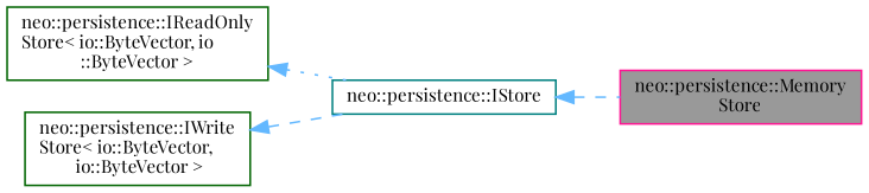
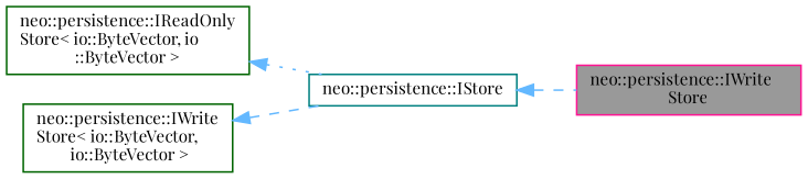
  digraph {
    rankdir=LR
    fontname="Playfair Display"
    node [color=darkgreen fillcolor=white fontname="Playfair Display" fontsize=10 shape=box style=filled]
    edge [color=steelblue1 dir=back fontname="Playfair Display" fontsize=10 labelfontname=Helvetica labelfontsize=10 style=dashed]
-   n1 [color=deeppink fillcolor=grey60 fontcolor=black height=0.2 label="neo::persistence::Memory\lStore" width=0.4]
+   n1 [color=deeppink fillcolor=grey60 fontcolor=black height=0.2 label="neo::persistence::IWrite\lStore" width=0.4]
    n2 [color=teal height=0.2 label="neo::persistence::IStore" width=0.4]
    n3 [height=0.2 label="neo::persistence::IReadOnly\lStore\< io::ByteVector, io\l::ByteVector \>" width=0.4]
    n4 [height=0.2 label="neo::persistence::IWrite\lStore\< io::ByteVector,\l io::ByteVector \>" width=0.4]
    n2 -> n1
    n3 -> n2 [style=dotted]
    n4 -> n2
  }
